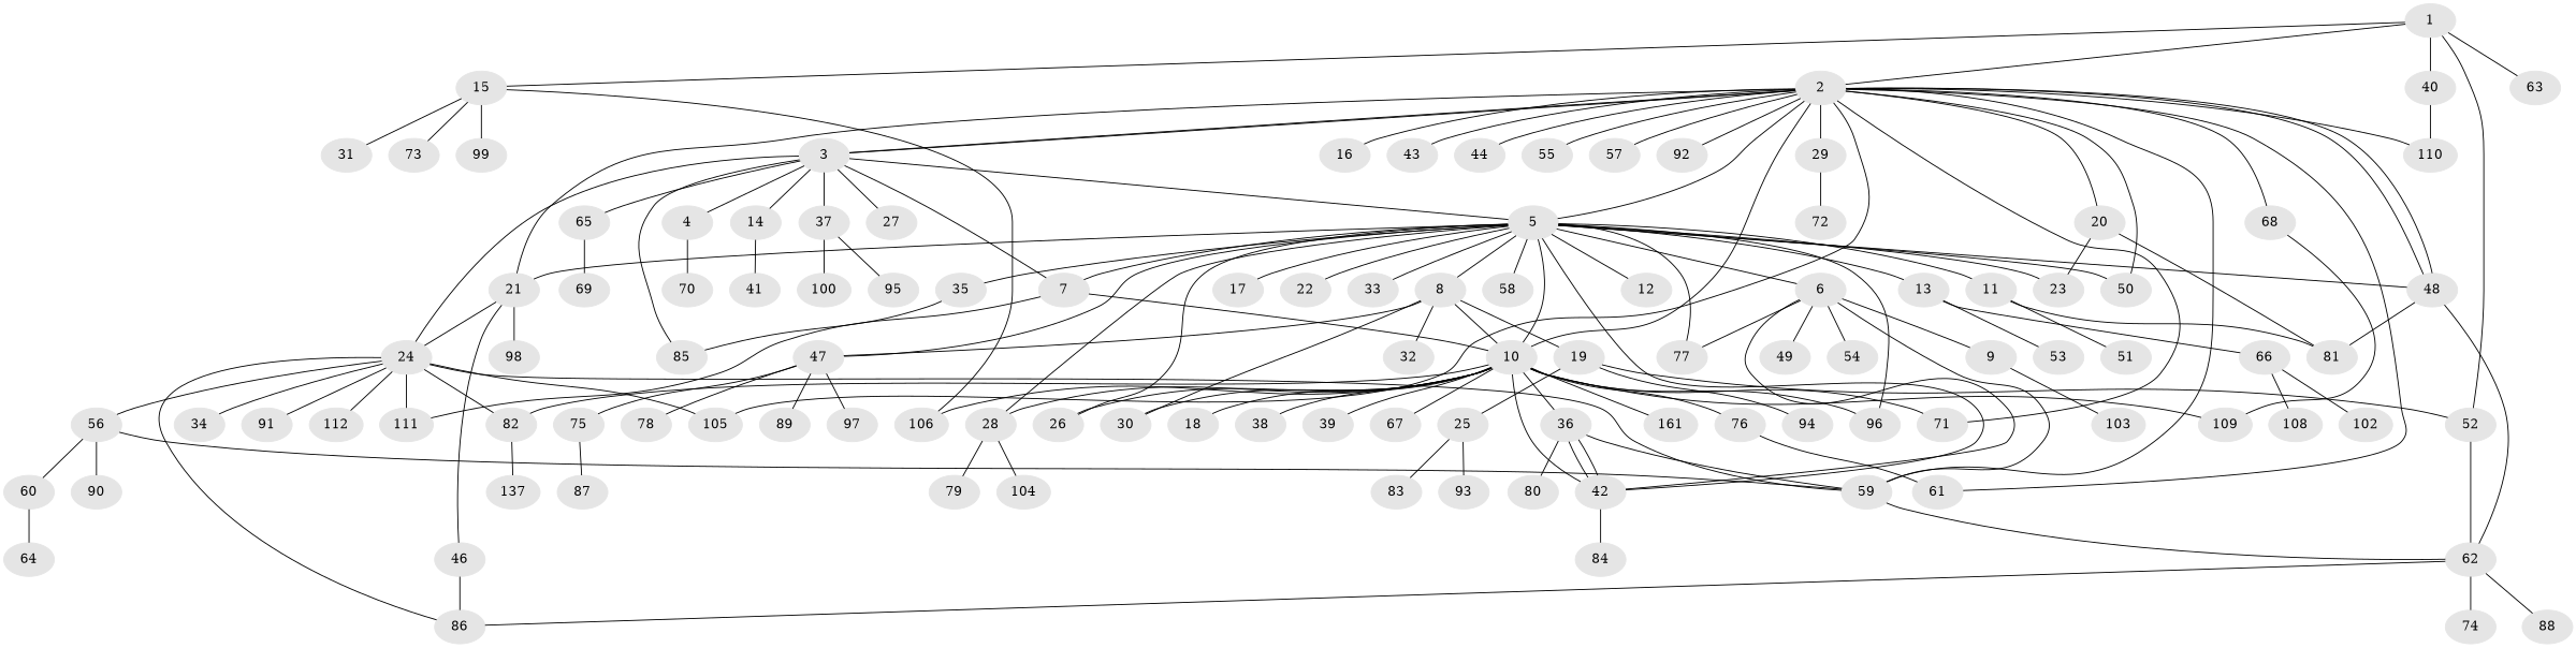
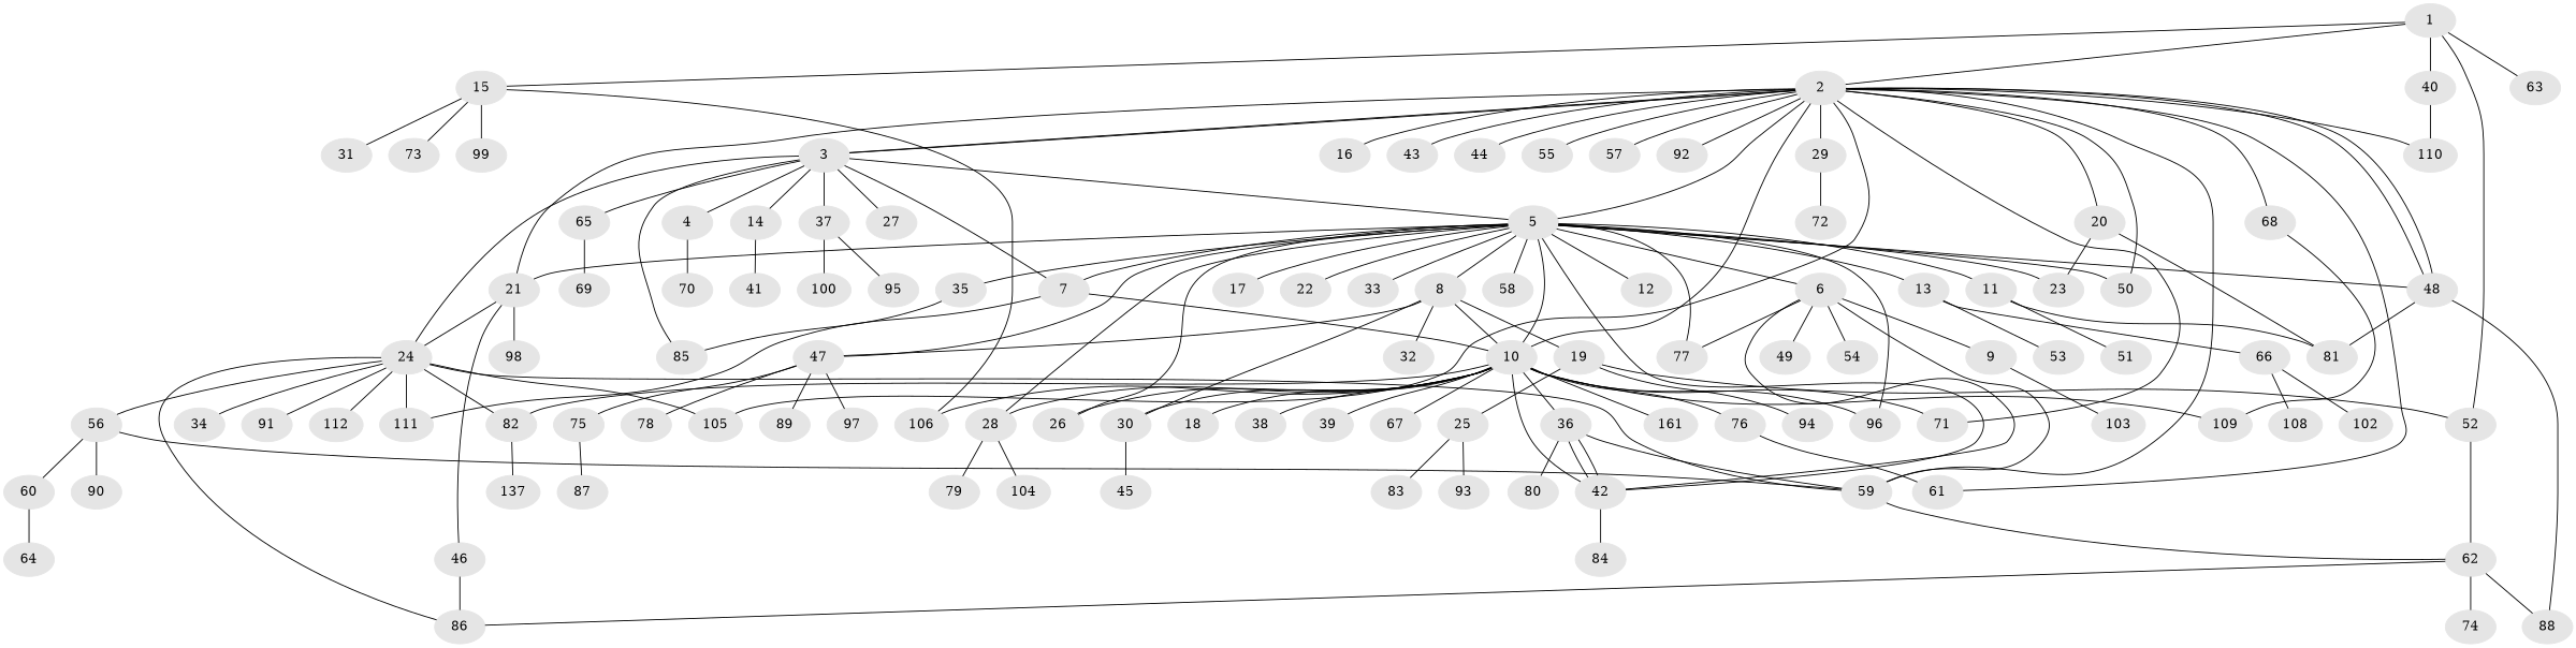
  graph {
    node [color=gray90 style=filled]
    1
    2
    15
    40
    52
    63
    3
    5
    10
    16
    20
    21
    29
    43
    44
    48
    50
    55
    57
    59
    61
    68
    71
    92
    105
    110
    106
    31
    73
    99
    62
    4
    7
    14
    24
    27
    37
    65
    85
    6
    8
    11
    12
    13
    17
    22
    23
    26
    28
    33
    35
    42
    47
    58
    77
    96
    36
    30
    18
    38
    39
    67
    76
    82
    n65 [label=161]
    109
    81
    46
    98
    72
    70
    111
    41
    34
    56
    86
    91
    112
    80
    95
    100
    69
    9
    49
    54
    19
    32
    51
    53
    66
    79
    104
    84
    75
    78
    89
    97
    103
    25
    94
+   45
    n102 [label=137]
    102
    108
    83
    93
    60
    90
    87
    74
    88
    64
    1 -- 2
    1 -- 15
    1 -- 40
    1 -- 52
    1 -- 63
    2 -- 3
    2 -- 3
    2 -- 5
    2 -- 10
    2 -- 16
    2 -- 20
    2 -- 21
    2 -- 29
    2 -- 43
    2 -- 44
    2 -- 48
    2 -- 48
    2 -- 50
    2 -- 55
    2 -- 57
    2 -- 59
    2 -- 61
    2 -- 68
    2 -- 71
    2 -- 92
    2 -- 105
    2 -- 110
    15 -- 106
    15 -- 31
    15 -- 73
    15 -- 99
    40 -- 110
    52 -- 62
    3 -- 5
    3 -- 4
    3 -- 7
    3 -- 14
    3 -- 24
    3 -- 27
    3 -- 37
    3 -- 65
    3 -- 85
    5 -- 10
    5 -- 21
    5 -- 48
    5 -- 50
    5 -- 7
    5 -- 6
    5 -- 8
    5 -- 11
    5 -- 12
    5 -- 13
    5 -- 17
    5 -- 22
    5 -- 23
    5 -- 26
    5 -- 28
    5 -- 33
    5 -- 35
    5 -- 42
    5 -- 47
    5 -- 58
    5 -- 77
    5 -- 96
    10 -- 71
    10 -- 106
    10 -- 26
    10 -- 28
    10 -- 42
    10 -- 96
    10 -- 36
    10 -- 30
    10 -- 18
    10 -- 38
    10 -- 39
    10 -- 67
    10 -- 76
    10 -- 82
    10 -- n65
    10 -- 109
    20 -- 23
    20 -- 81
    21 -- 24
    21 -- 46
    21 -- 98
    29 -- 72
-   48 -- 62
+   48 -- 88
    48 -- 81
    59 -- 62
    68 -- 109
    62 -- 86
    62 -- 74
    62 -- 88
    4 -- 70
    7 -- 10
    7 -- 111
    14 -- 41
    24 -- 59
    24 -- 105
    24 -- 82
    24 -- 111
    24 -- 34
    24 -- 56
    24 -- 86
    24 -- 91
    24 -- 112
    37 -- 95
    37 -- 100
    65 -- 69
    6 -- 59
    6 -- 42
    6 -- 77
    6 -- 9
    6 -- 49
    6 -- 54
    8 -- 10
    8 -- 47
    8 -- 30
    8 -- 19
    8 -- 32
    11 -- 81
    11 -- 51
    13 -- 53
    13 -- 66
    28 -- 79
    28 -- 104
    35 -- 85
    42 -- 84
    47 -- 75
    47 -- 78
    47 -- 89
    47 -- 97
    36 -- 59
    36 -- 42
    36 -- 42
    36 -- 80
+   30 -- 45
    76 -- 61
    82 -- n102
    46 -- 86
    56 -- 59
    56 -- 60
    56 -- 90
    9 -- 103
    19 -- 52
    19 -- 25
    19 -- 94
    66 -- 102
    66 -- 108
    75 -- 87
    25 -- 83
    25 -- 93
    60 -- 64
  }
